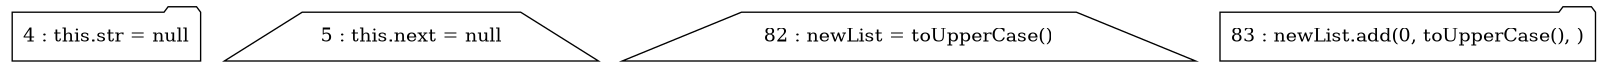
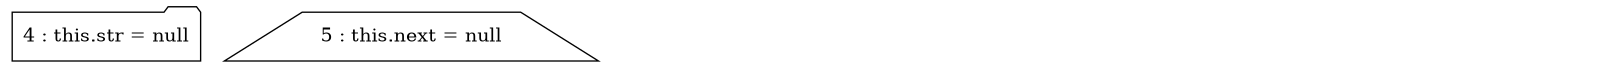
  digraph {
    node [shape=folder]
    "4 : this.str = null"
    "5 : this.next = null" [shape=trapezium]
-   "82 : newList = toUpperCase()" [shape=trapezium]
-   "83 : newList.add(0, toUpperCase(), )"
  }
